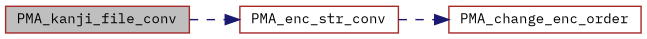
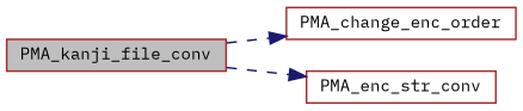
  digraph {
    fontname="IBM Plex Mono"
    rankdir=LR
    node [color=brown fillcolor=white fontname="IBM Plex Mono" fontsize=10 shape=record style=filled]
    edge [color=midnightblue fontname="IBM Plex Mono" fontsize=10 labelfontname=Helvetica labelfontsize=10 style=dashed]
    n1 [fillcolor=grey75 fontcolor=black height=0.2 label=PMA_kanji_file_conv width=0.4]
    n2 [height=0.2 label=PMA_change_enc_order width=0.4]
    n3 [height=0.2 label=PMA_enc_str_conv width=0.4]
-   n3 -> n2
+   n1 -> n2
    n1 -> n3
  }
